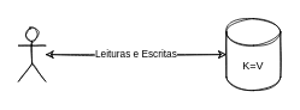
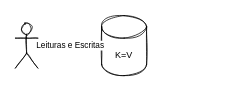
  <mxCell id="0" />
  <mxCell id="1" parent="0" />
- <mxCell id="2" value="K=V" style="shape=cylinder3;whiteSpace=wrap;html=1;boundedLbl=1;backgroundOutline=1;size=15;sketch=1;" parent="1" vertex="1"><mxGeometry x="250" y="20" width="60" height="80" as="geometry" /></mxCell>
+ <mxCell id="2" value="K=V" style="shape=cylinder3;whiteSpace=wrap;html=1;boundedLbl=1;backgroundOutline=1;size=15;sketch=1;" parent="1" vertex="1"><mxGeometry x="135" y="20" width="60" height="80" as="geometry" /></mxCell>
  <mxCell id="3" value="" style="edgeStyle=orthogonalEdgeStyle;rounded=0;orthogonalLoop=1;jettySize=auto;html=1;startArrow=classic;startFill=1;sketch=1;" parent="1" source="5" target="2" edge="1"><mxGeometry relative="1" as="geometry"><mxPoint x="280" y="-40" as="targetPoint" /></mxGeometry></mxCell>
  <mxCell id="4" value="Leituras e Escritas" style="edgeLabel;html=1;align=center;verticalAlign=middle;resizable=0;points=[];" parent="3" vertex="1" connectable="0"><mxGeometry x="-0.014" y="1" relative="1" as="geometry"><mxPoint as="offset" /></mxGeometry></mxCell>
  <mxCell id="5" value="" style="shape=umlActor;verticalLabelPosition=bottom;verticalAlign=top;html=1;outlineConnect=0;sketch=1;" parent="1" vertex="1"><mxGeometry x="20" y="30" width="30" height="60" as="geometry" /></mxCell>
